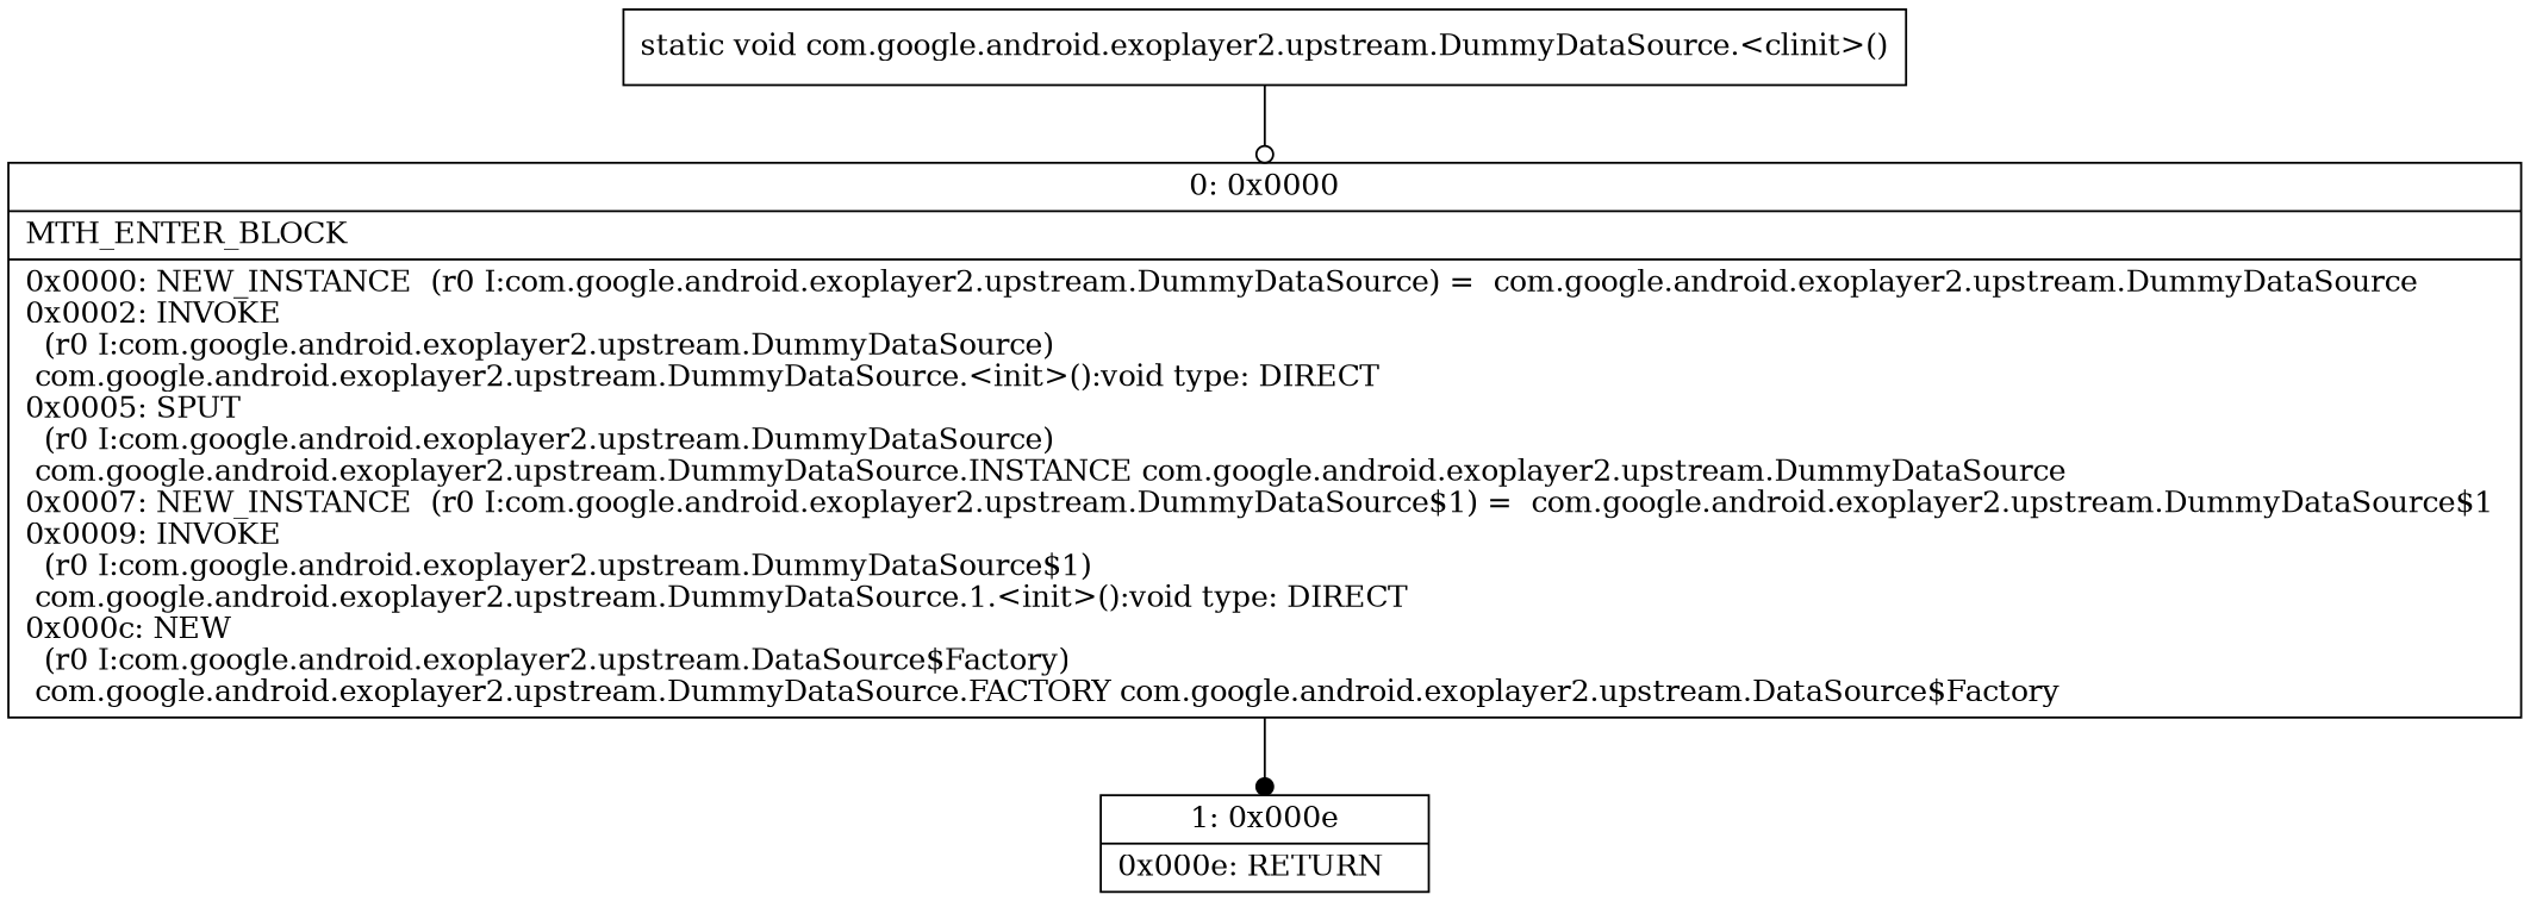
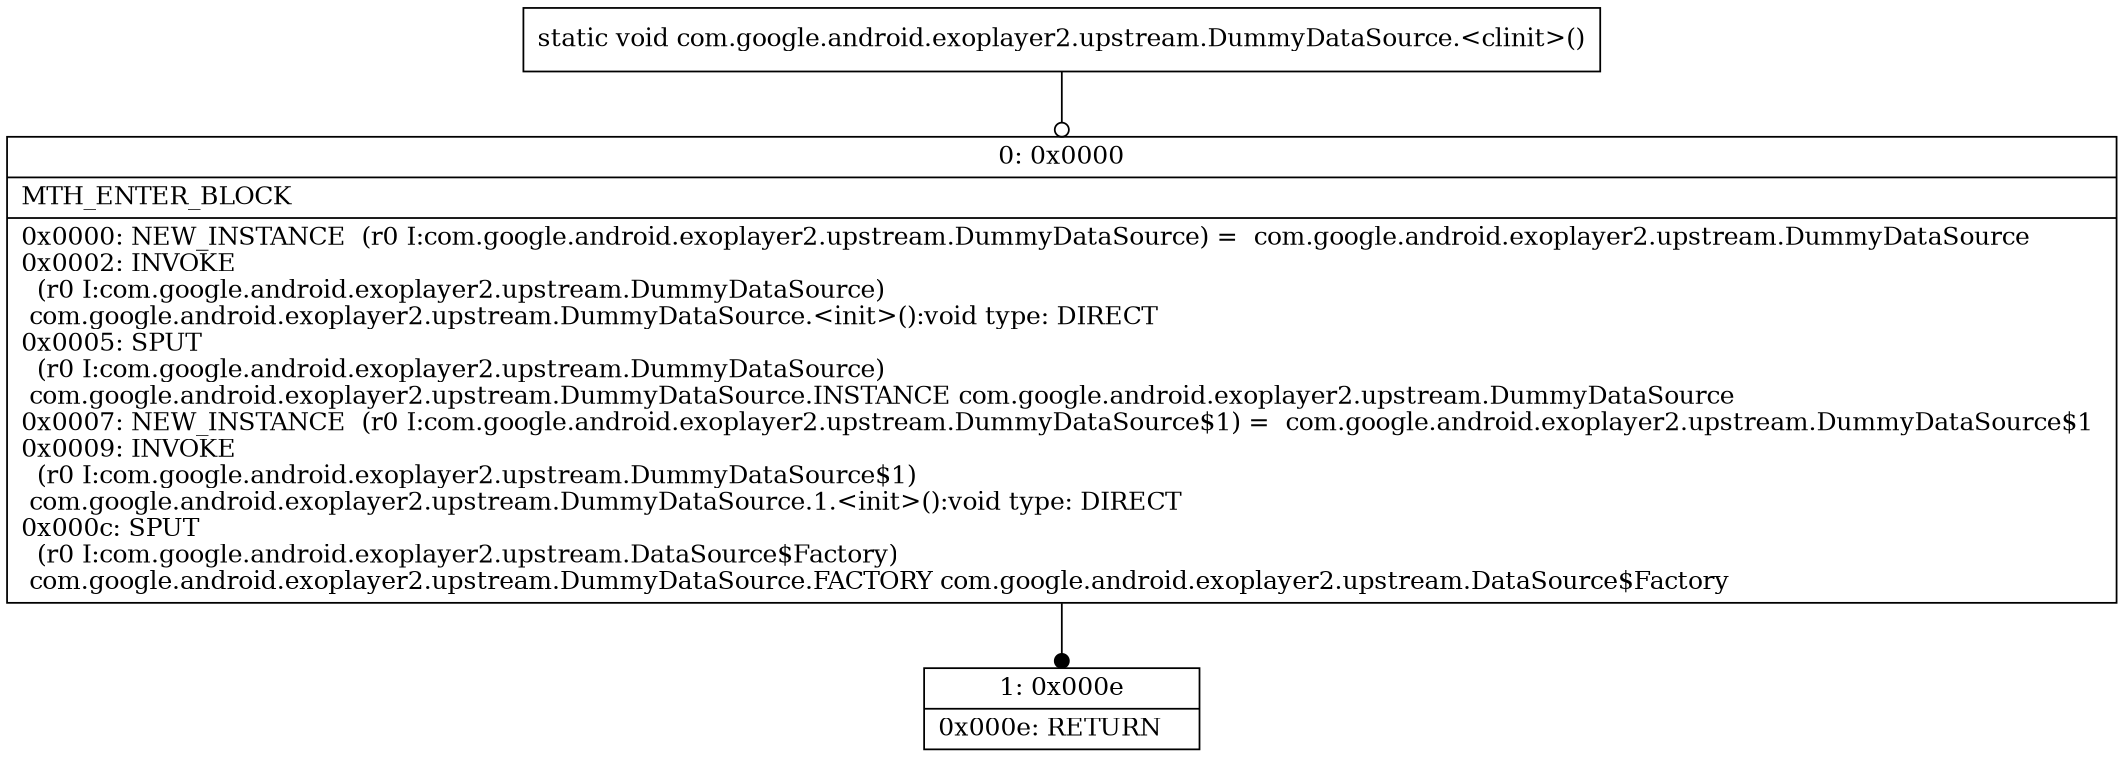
  digraph {
    node [shape=record]
-   n1 [label="{0\:\ 0x0000|MTH_ENTER_BLOCK\l|0x0000: NEW_INSTANCE  (r0 I:com.google.android.exoplayer2.upstream.DummyDataSource) =  com.google.android.exoplayer2.upstream.DummyDataSource \l0x0002: INVOKE  \l  (r0 I:com.google.android.exoplayer2.upstream.DummyDataSource)\l com.google.android.exoplayer2.upstream.DummyDataSource.\<init\>():void type: DIRECT \l0x0005: SPUT  \l  (r0 I:com.google.android.exoplayer2.upstream.DummyDataSource)\l com.google.android.exoplayer2.upstream.DummyDataSource.INSTANCE com.google.android.exoplayer2.upstream.DummyDataSource \l0x0007: NEW_INSTANCE  (r0 I:com.google.android.exoplayer2.upstream.DummyDataSource$1) =  com.google.android.exoplayer2.upstream.DummyDataSource$1 \l0x0009: INVOKE  \l  (r0 I:com.google.android.exoplayer2.upstream.DummyDataSource$1)\l com.google.android.exoplayer2.upstream.DummyDataSource.1.\<init\>():void type: DIRECT \l0x000c: NEW  \l  (r0 I:com.google.android.exoplayer2.upstream.DataSource$Factory)\l com.google.android.exoplayer2.upstream.DummyDataSource.FACTORY com.google.android.exoplayer2.upstream.DataSource$Factory \l}"]
+   n1 [label="{0\:\ 0x0000|MTH_ENTER_BLOCK\l|0x0000: NEW_INSTANCE  (r0 I:com.google.android.exoplayer2.upstream.DummyDataSource) =  com.google.android.exoplayer2.upstream.DummyDataSource \l0x0002: INVOKE  \l  (r0 I:com.google.android.exoplayer2.upstream.DummyDataSource)\l com.google.android.exoplayer2.upstream.DummyDataSource.\<init\>():void type: DIRECT \l0x0005: SPUT  \l  (r0 I:com.google.android.exoplayer2.upstream.DummyDataSource)\l com.google.android.exoplayer2.upstream.DummyDataSource.INSTANCE com.google.android.exoplayer2.upstream.DummyDataSource \l0x0007: NEW_INSTANCE  (r0 I:com.google.android.exoplayer2.upstream.DummyDataSource$1) =  com.google.android.exoplayer2.upstream.DummyDataSource$1 \l0x0009: INVOKE  \l  (r0 I:com.google.android.exoplayer2.upstream.DummyDataSource$1)\l com.google.android.exoplayer2.upstream.DummyDataSource.1.\<init\>():void type: DIRECT \l0x000c: SPUT  \l  (r0 I:com.google.android.exoplayer2.upstream.DataSource$Factory)\l com.google.android.exoplayer2.upstream.DummyDataSource.FACTORY com.google.android.exoplayer2.upstream.DataSource$Factory \l}"]
    n2 [label="{1\:\ 0x000e|0x000e: RETURN   \l}"]
    n3 [label="{static void com.google.android.exoplayer2.upstream.DummyDataSource.\<clinit\>() }"]
    n1 -> n2 [arrowhead=dot]
    n3 -> n1 [arrowhead=odot]
  }
